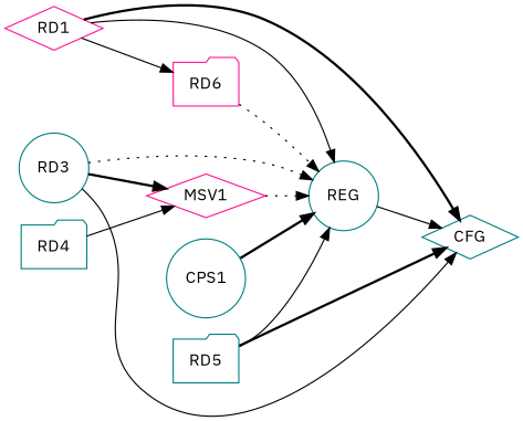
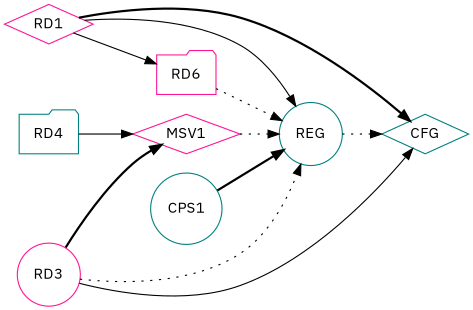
  strict digraph {
    fontname="IBM Plex Sans"
    rankdir=LR
    node [color=teal fontname="IBM Plex Sans" shape=diamond]
    edge [fontname="IBM Plex Sans" style=solid]
    n1 [color=deeppink label=RD1]
    n2 [color=deeppink label=RD6 shape=folder]
    n3 [label=REG shape=circle]
    n4 [label=CFG]
-   n5 [label=RD3 shape=circle]
+   n5 [color=deeppink label=RD3 shape=circle]
    n6 [color=deeppink label=MSV1]
    n7 [label=RD4 shape=folder]
-   n8 [label=RD5 shape=folder]
    n9 [label=CPS1 shape=circle]
    n1 -> n2
    n1 -> n3
    n1 -> n4 [style=bold]
    n2 -> n3 [style=dotted]
-   n3 -> n4
+   n3 -> n4 [style=dotted]
    n5 -> n3 [style=dotted]
    n5 -> n4
    n5 -> n6 [style=bold]
    n6 -> n3 [style=dotted]
    n7 -> n6
-   n8 -> n3
-   n8 -> n4 [style=bold]
    n9 -> n3 [style=bold]
  }
